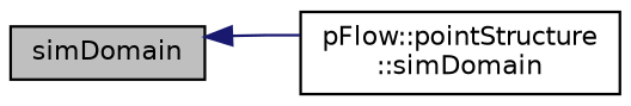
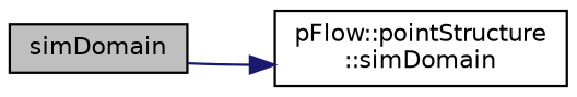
  digraph {
    rankdir=LR
    node [color=black fontname=Helvetica fontsize=10 shape=record style=filled]
    n1 [fillcolor=grey75 fontcolor=black height=0.2 label=simDomain width=0.4]
    n2 [fillcolor=white height=0.2 label="pFlow::pointStructure\l::simDomain" width=0.4]
-   n2 -> n1 [color=midnightblue fontname=Helvetica fontsize=10 labelfontname=Helvetica labelfontsize=10 style=solid]
+   n1 -> n2 [color=midnightblue fontname=Helvetica fontsize=10 labelfontname=Helvetica labelfontsize=10 style=solid]
  }
